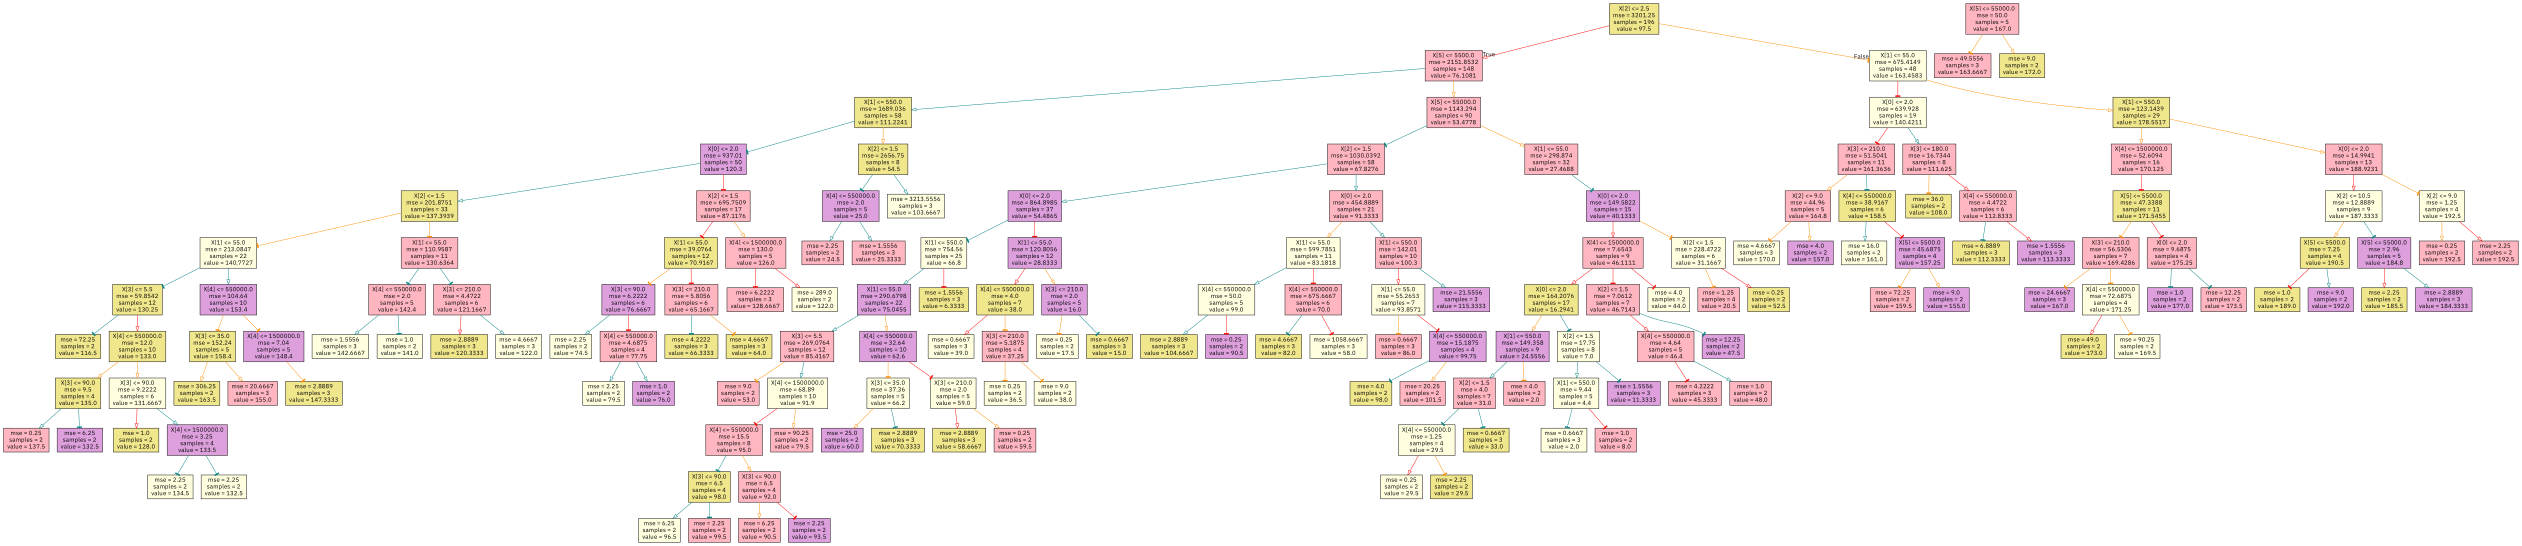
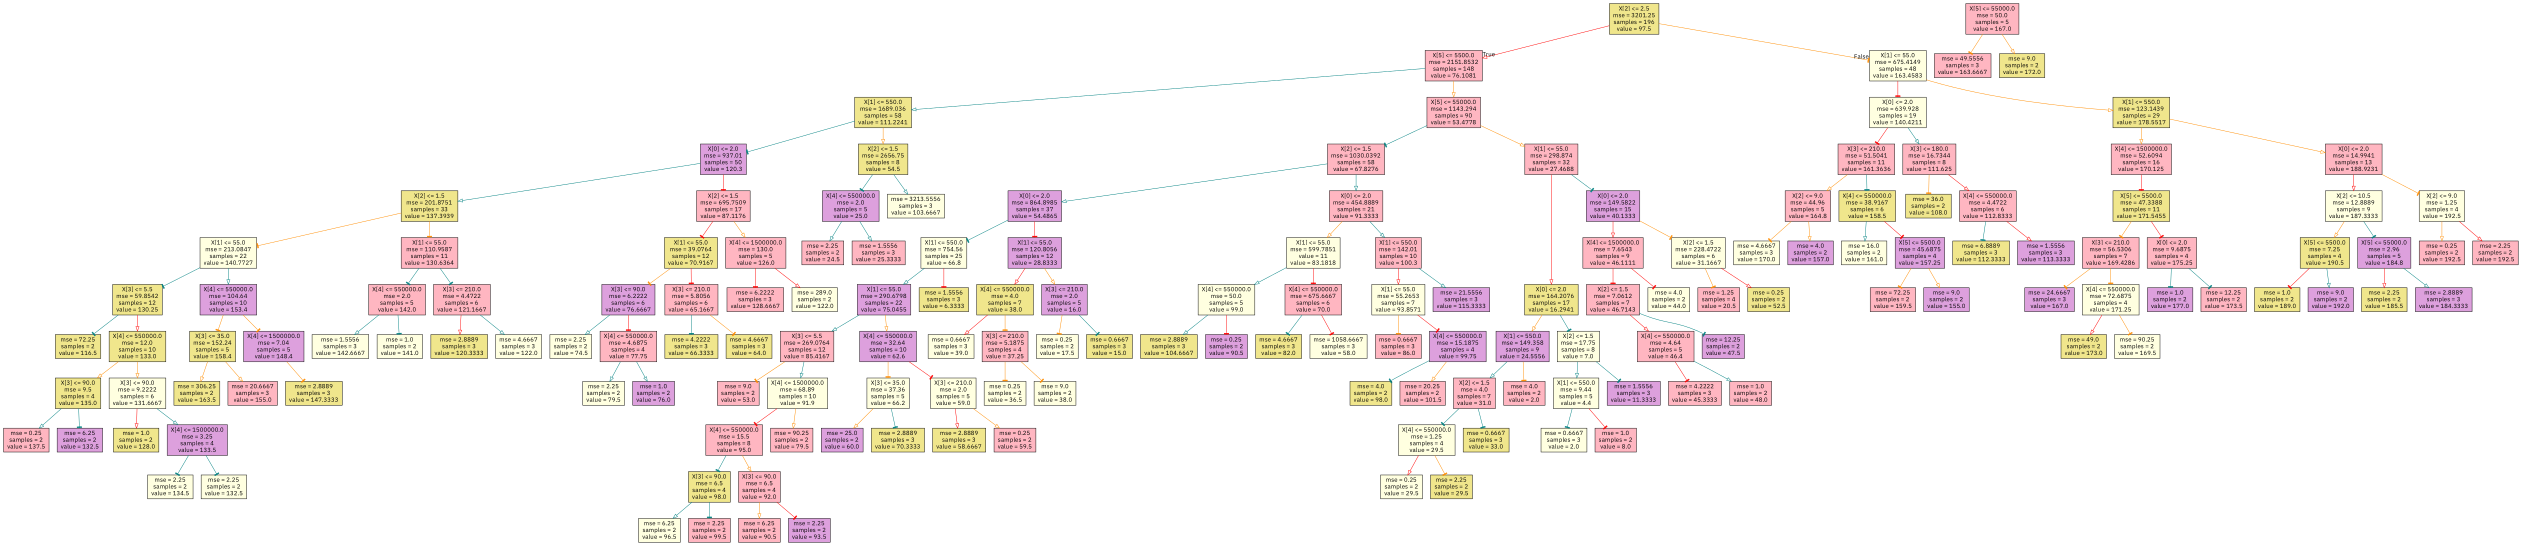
  digraph {
    fontname="IBM Plex Sans"
    node [fillcolor=lightpink fontname="IBM Plex Sans" shape=box style=filled]
    edge [arrowhead=tee color=teal fontname="IBM Plex Sans"]
    n1 [fillcolor=khaki label="X[2] <= 2.5\nmse = 3201.25\nsamples = 196\nvalue = 97.5"]
    n2 [label="X[5] <= 5500.0\nmse = 2151.8532\nsamples = 148\nvalue = 76.1081"]
    n3 [fillcolor=lightyellow label="X[1] <= 55.0\nmse = 675.4149\nsamples = 48\nvalue = 163.4583"]
    n4 [fillcolor=khaki label="X[1] <= 550.0\nmse = 1689.036\nsamples = 58\nvalue = 111.2241"]
    n5 [label="X[5] <= 55000.0\nmse = 1143.294\nsamples = 90\nvalue = 53.4778"]
    n6 [fillcolor=lightyellow label="X[0] <= 2.0\nmse = 639.928\nsamples = 19\nvalue = 140.4211"]
    n7 [fillcolor=khaki label="X[1] <= 550.0\nmse = 123.1439\nsamples = 29\nvalue = 178.5517"]
    n8 [fillcolor=plum label="X[0] <= 2.0\nmse = 937.01\nsamples = 50\nvalue = 120.3"]
    n9 [fillcolor=khaki label="X[2] <= 1.5\nmse = 2656.75\nsamples = 8\nvalue = 54.5"]
    n10 [label="X[2] <= 1.5\nmse = 1030.0392\nsamples = 58\nvalue = 67.8276"]
    n11 [label="X[1] <= 55.0\nmse = 298.874\nsamples = 32\nvalue = 27.4688"]
    n12 [fillcolor=khaki label="X[2] <= 1.5\nmse = 201.8751\nsamples = 33\nvalue = 137.3939"]
    n13 [label="X[2] <= 1.5\nmse = 695.7509\nsamples = 17\nvalue = 87.1176"]
    n14 [fillcolor=plum label="X[4] <= 550000.0\nmse = 2.0\nsamples = 5\nvalue = 25.0"]
    n15 [fillcolor=lightyellow label="mse = 3213.5556\nsamples = 3\nvalue = 103.6667"]
    n16 [fillcolor=lightyellow label="X[1] <= 55.0\nmse = 213.0847\nsamples = 22\nvalue = 140.7727"]
    n17 [label="X[1] <= 55.0\nmse = 110.9587\nsamples = 11\nvalue = 130.6364"]
    n18 [fillcolor=khaki label="X[1] <= 55.0\nmse = 39.0764\nsamples = 12\nvalue = 70.9167"]
    n19 [label="X[4] <= 1500000.0\nmse = 130.0\nsamples = 5\nvalue = 126.0"]
    n20 [fillcolor=khaki label="X[3] <= 5.5\nmse = 59.8542\nsamples = 12\nvalue = 130.25"]
    n21 [fillcolor=plum label="X[4] <= 550000.0\nmse = 104.64\nsamples = 10\nvalue = 153.4"]
-   n22 [label="X[4] <= 550000.0\nmse = 2.0\nsamples = 5\nvalue = 142.4"]
+   n22 [label="X[4] <= 550000.0\nmse = 2.0\nsamples = 5\nvalue = 142.0"]
    n23 [label="X[3] <= 210.0\nmse = 4.4722\nsamples = 6\nvalue = 121.1667"]
    n24 [fillcolor=khaki label="mse = 72.25\nsamples = 2\nvalue = 116.5"]
    n25 [fillcolor=khaki label="X[4] <= 550000.0\nmse = 12.0\nsamples = 10\nvalue = 133.0"]
    n26 [fillcolor=khaki label="X[3] <= 35.0\nmse = 152.24\nsamples = 5\nvalue = 158.4"]
    n27 [fillcolor=plum label="X[4] <= 1500000.0\nmse = 7.04\nsamples = 5\nvalue = 148.4"]
    n28 [fillcolor=khaki label="X[3] <= 90.0\nmse = 9.5\nsamples = 4\nvalue = 135.0"]
    n29 [fillcolor=lightyellow label="X[3] <= 90.0\nmse = 9.2222\nsamples = 6\nvalue = 131.6667"]
    n30 [label="mse = 0.25\nsamples = 2\nvalue = 137.5"]
    n31 [fillcolor=plum label="mse = 6.25\nsamples = 2\nvalue = 132.5"]
    n32 [fillcolor=khaki label="mse = 1.0\nsamples = 2\nvalue = 128.0"]
    n33 [fillcolor=plum label="X[4] <= 1500000.0\nmse = 3.25\nsamples = 4\nvalue = 133.5"]
    n34 [fillcolor=lightyellow label="mse = 2.25\nsamples = 2\nvalue = 134.5"]
    n35 [fillcolor=lightyellow label="mse = 2.25\nsamples = 2\nvalue = 132.5"]
    n36 [fillcolor=khaki label="mse = 306.25\nsamples = 2\nvalue = 163.5"]
    n37 [label="mse = 20.6667\nsamples = 3\nvalue = 155.0"]
    n38 [fillcolor=khaki label="mse = 2.8889\nsamples = 3\nvalue = 147.3333"]
    n39 [fillcolor=lightyellow label="mse = 1.5556\nsamples = 3\nvalue = 142.6667"]
    n40 [fillcolor=lightyellow label="mse = 1.0\nsamples = 2\nvalue = 141.0"]
    n41 [fillcolor=khaki label="mse = 2.8889\nsamples = 3\nvalue = 120.3333"]
    n42 [fillcolor=lightyellow label="mse = 4.6667\nsamples = 3\nvalue = 122.0"]
    n43 [fillcolor=plum label="X[3] <= 90.0\nmse = 6.2222\nsamples = 6\nvalue = 76.6667"]
    n44 [label="X[3] <= 210.0\nmse = 5.8056\nsamples = 6\nvalue = 65.1667"]
    n45 [label="mse = 6.2222\nsamples = 3\nvalue = 128.6667"]
    n46 [fillcolor=lightyellow label="mse = 289.0\nsamples = 2\nvalue = 122.0"]
    n47 [fillcolor=lightyellow label="mse = 2.25\nsamples = 2\nvalue = 74.5"]
    n48 [label="X[4] <= 550000.0\nmse = 4.6875\nsamples = 4\nvalue = 77.75"]
    n49 [fillcolor=khaki label="mse = 4.2222\nsamples = 3\nvalue = 66.3333"]
    n50 [fillcolor=khaki label="mse = 4.6667\nsamples = 3\nvalue = 64.0"]
    n51 [fillcolor=lightyellow label="mse = 2.25\nsamples = 2\nvalue = 79.5"]
    n52 [fillcolor=plum label="mse = 1.0\nsamples = 2\nvalue = 76.0"]
    n53 [label="mse = 2.25\nsamples = 2\nvalue = 24.5"]
    n54 [label="mse = 1.5556\nsamples = 3\nvalue = 25.3333"]
    n55 [fillcolor=plum label="X[0] <= 2.0\nmse = 864.8985\nsamples = 37\nvalue = 54.4865"]
    n56 [label="X[0] <= 2.0\nmse = 454.8889\nsamples = 21\nvalue = 91.3333"]
    n57 [fillcolor=plum label="X[0] <= 2.0\nmse = 149.5822\nsamples = 15\nvalue = 40.1333"]
    n58 [fillcolor=khaki label="X[0] <= 2.0\nmse = 164.2076\nsamples = 17\nvalue = 16.2941"]
    n59 [fillcolor=lightyellow label="X[1] <= 550.0\nmse = 754.56\nsamples = 25\nvalue = 66.8"]
    n60 [fillcolor=plum label="X[1] <= 55.0\nmse = 120.8056\nsamples = 12\nvalue = 28.8333"]
-   n61 [fillcolor=lightyellow label="X[1] <= 55.0\nmse = 599.7851\nsamples = 11\nvalue = 83.1818"]
+   n61 [fillcolor=lightyellow label="X[1] <= 55.0\nmse = 599.7851\nvalue = 11\nvalue = 83.1818"]
    n62 [label="X[1] <= 550.0\nmse = 142.01\nsamples = 10\nvalue = 100.3"]
    n63 [fillcolor=plum label="X[1] <= 55.0\nmse = 290.6798\nsamples = 22\nvalue = 75.0455"]
    n64 [fillcolor=khaki label="mse = 1.5556\nsamples = 3\nvalue = 6.3333"]
    n65 [fillcolor=khaki label="X[4] <= 550000.0\nmse = 4.0\nsamples = 7\nvalue = 38.0"]
    n66 [fillcolor=plum label="X[3] <= 210.0\nmse = 2.0\nsamples = 5\nvalue = 16.0"]
    n67 [label="X[3] <= 5.5\nmse = 269.0764\nsamples = 12\nvalue = 85.4167"]
    n68 [fillcolor=plum label="X[4] <= 550000.0\nmse = 32.64\nsamples = 10\nvalue = 62.6"]
    n69 [label="mse = 9.0\nsamples = 2\nvalue = 53.0"]
    n70 [fillcolor=lightyellow label="X[4] <= 1500000.0\nmse = 68.89\nsamples = 10\nvalue = 91.9"]
    n71 [fillcolor=lightyellow label="X[3] <= 35.0\nmse = 37.36\nsamples = 5\nvalue = 66.2"]
    n72 [fillcolor=lightyellow label="X[3] <= 210.0\nmse = 2.0\nsamples = 5\nvalue = 59.0"]
    n73 [label="X[4] <= 550000.0\nmse = 15.5\nsamples = 8\nvalue = 95.0"]
    n74 [label="mse = 90.25\nsamples = 2\nvalue = 79.5"]
    n75 [fillcolor=khaki label="X[3] <= 90.0\nmse = 6.5\nsamples = 4\nvalue = 98.0"]
    n76 [label="X[3] <= 90.0\nmse = 6.5\nsamples = 4\nvalue = 92.0"]
    n77 [fillcolor=lightyellow label="mse = 6.25\nsamples = 2\nvalue = 96.5"]
    n78 [label="mse = 2.25\nsamples = 2\nvalue = 99.5"]
    n79 [label="mse = 6.25\nsamples = 2\nvalue = 90.5"]
    n80 [fillcolor=plum label="mse = 2.25\nsamples = 2\nvalue = 93.5"]
    n81 [fillcolor=plum label="mse = 25.0\nsamples = 2\nvalue = 60.0"]
    n82 [fillcolor=khaki label="mse = 2.8889\nsamples = 3\nvalue = 70.3333"]
    n83 [fillcolor=khaki label="mse = 2.8889\nsamples = 3\nvalue = 58.6667"]
    n84 [label="mse = 0.25\nsamples = 2\nvalue = 59.5"]
    n85 [fillcolor=lightyellow label="mse = 0.6667\nsamples = 3\nvalue = 39.0"]
    n86 [label="X[3] <= 210.0\nmse = 5.1875\nsamples = 4\nvalue = 37.25"]
    n87 [fillcolor=lightyellow label="mse = 0.25\nsamples = 2\nvalue = 17.5"]
    n88 [fillcolor=khaki label="mse = 0.6667\nsamples = 3\nvalue = 15.0"]
    n89 [fillcolor=lightyellow label="mse = 0.25\nsamples = 2\nvalue = 36.5"]
    n90 [fillcolor=lightyellow label="mse = 9.0\nsamples = 2\nvalue = 38.0"]
    n91 [fillcolor=lightyellow label="X[4] <= 550000.0\nmse = 50.0\nsamples = 5\nvalue = 99.0"]
    n92 [label="X[4] <= 550000.0\nmse = 675.6667\nsamples = 6\nvalue = 70.0"]
    n93 [fillcolor=lightyellow label="X[1] <= 55.0\nmse = 55.2653\nsamples = 7\nvalue = 93.8571"]
    n94 [fillcolor=plum label="mse = 21.5556\nsamples = 3\nvalue = 115.3333"]
    n95 [fillcolor=khaki label="mse = 2.8889\nsamples = 3\nvalue = 104.6667"]
    n96 [fillcolor=plum label="mse = 0.25\nsamples = 2\nvalue = 90.5"]
    n97 [fillcolor=khaki label="mse = 4.6667\nsamples = 3\nvalue = 82.0"]
    n98 [fillcolor=lightyellow label="mse = 1058.6667\nsamples = 3\nvalue = 58.0"]
    n99 [label="mse = 0.6667\nsamples = 3\nvalue = 86.0"]
    n100 [fillcolor=plum label="X[4] <= 550000.0\nmse = 15.1875\nsamples = 4\nvalue = 99.75"]
    n101 [fillcolor=khaki label="mse = 4.0\nsamples = 2\nvalue = 98.0"]
    n102 [label="mse = 20.25\nsamples = 2\nvalue = 101.5"]
    n103 [label="X[4] <= 1500000.0\nmse = 7.6543\nsamples = 9\nvalue = 46.1111"]
    n104 [fillcolor=lightyellow label="X[2] <= 1.5\nmse = 228.4722\nsamples = 6\nvalue = 31.1667"]
    n105 [fillcolor=plum label="X[1] <= 550.0\nmse = 149.358\nsamples = 9\nvalue = 24.5556"]
    n106 [fillcolor=lightyellow label="X[2] <= 1.5\nmse = 17.75\nsamples = 8\nvalue = 7.0"]
    n107 [label="X[2] <= 1.5\nmse = 7.0612\nsamples = 7\nvalue = 46.7143"]
    n108 [fillcolor=lightyellow label="mse = 4.0\nsamples = 2\nvalue = 44.0"]
    n109 [label="mse = 1.25\nsamples = 4\nvalue = 20.5"]
    n110 [fillcolor=khaki label="mse = 0.25\nsamples = 2\nvalue = 52.5"]
    n111 [label="X[4] <= 550000.0\nmse = 4.64\nsamples = 5\nvalue = 46.4"]
    n112 [fillcolor=plum label="mse = 12.25\nsamples = 2\nvalue = 47.5"]
    n113 [label="mse = 4.2222\nsamples = 3\nvalue = 45.3333"]
    n114 [label="mse = 1.0\nsamples = 2\nvalue = 48.0"]
    n115 [label="X[2] <= 1.5\nmse = 4.0\nsamples = 7\nvalue = 31.0"]
    n116 [label="mse = 4.0\nsamples = 2\nvalue = 2.0"]
    n117 [fillcolor=lightyellow label="X[1] <= 550.0\nmse = 9.44\nsamples = 5\nvalue = 4.4"]
    n118 [fillcolor=plum label="mse = 1.5556\nsamples = 3\nvalue = 11.3333"]
    n119 [fillcolor=lightyellow label="X[4] <= 550000.0\nmse = 1.25\nsamples = 4\nvalue = 29.5"]
    n120 [fillcolor=khaki label="mse = 0.6667\nsamples = 3\nvalue = 33.0"]
    n121 [fillcolor=lightyellow label="mse = 0.25\nsamples = 2\nvalue = 29.5"]
    n122 [fillcolor=khaki label="mse = 2.25\nsamples = 2\nvalue = 29.5"]
    n123 [fillcolor=lightyellow label="mse = 0.6667\nsamples = 3\nvalue = 2.0"]
    n124 [label="mse = 1.0\nsamples = 2\nvalue = 8.0"]
    n125 [label="X[3] <= 210.0\nmse = 51.5041\nsamples = 11\nvalue = 161.3636"]
    n126 [label="X[3] <= 180.0\nmse = 16.7344\nsamples = 8\nvalue = 111.625"]
    n127 [label="X[4] <= 1500000.0\nmse = 52.6094\nsamples = 16\nvalue = 170.125"]
    n128 [label="X[0] <= 2.0\nmse = 14.9941\nsamples = 13\nvalue = 188.9231"]
    n129 [label="X[2] <= 9.0\nmse = 44.96\nsamples = 5\nvalue = 164.8"]
    n130 [fillcolor=khaki label="X[4] <= 550000.0\nmse = 38.9167\nsamples = 6\nvalue = 158.5"]
    n131 [fillcolor=khaki label="mse = 36.0\nsamples = 2\nvalue = 108.0"]
    n132 [label="X[4] <= 550000.0\nmse = 4.4722\nsamples = 6\nvalue = 112.8333"]
    n133 [fillcolor=lightyellow label="mse = 4.6667\nsamples = 3\nvalue = 170.0"]
    n134 [fillcolor=plum label="mse = 4.0\nsamples = 2\nvalue = 157.0"]
    n135 [fillcolor=lightyellow label="mse = 16.0\nsamples = 2\nvalue = 161.0"]
    n136 [fillcolor=plum label="X[5] <= 5500.0\nmse = 45.6875\nsamples = 4\nvalue = 157.25"]
    n137 [label="mse = 72.25\nsamples = 2\nvalue = 159.5"]
    n138 [fillcolor=plum label="mse = 9.0\nsamples = 2\nvalue = 155.0"]
    n139 [fillcolor=khaki label="mse = 6.8889\nsamples = 3\nvalue = 112.3333"]
    n140 [fillcolor=plum label="mse = 1.5556\nsamples = 3\nvalue = 113.3333"]
    n141 [fillcolor=khaki label="X[5] <= 5500.0\nmse = 47.3388\nsamples = 11\nvalue = 171.5455"]
    n142 [fillcolor=lightyellow label="X[2] <= 10.5\nmse = 12.8889\nsamples = 9\nvalue = 187.3333"]
    n143 [fillcolor=lightyellow label="X[2] <= 9.0\nmse = 1.25\nsamples = 4\nvalue = 192.5"]
    n144 [label="X[3] <= 210.0\nmse = 56.5306\nsamples = 7\nvalue = 169.4286"]
    n145 [label="X[0] <= 2.0\nmse = 9.6875\nsamples = 4\nvalue = 175.25"]
    n146 [label="X[5] <= 55000.0\nmse = 50.0\nsamples = 5\nvalue = 167.0"]
    n147 [label="mse = 49.5556\nsamples = 3\nvalue = 163.6667"]
    n148 [fillcolor=khaki label="mse = 9.0\nsamples = 2\nvalue = 172.0"]
    n149 [fillcolor=plum label="mse = 24.6667\nsamples = 3\nvalue = 167.0"]
    n150 [fillcolor=lightyellow label="X[4] <= 550000.0\nmse = 72.6875\nsamples = 4\nvalue = 171.25"]
    n151 [fillcolor=plum label="mse = 1.0\nsamples = 2\nvalue = 177.0"]
    n152 [label="mse = 12.25\nsamples = 2\nvalue = 173.5"]
    n153 [fillcolor=khaki label="mse = 49.0\nsamples = 2\nvalue = 173.0"]
    n154 [fillcolor=lightyellow label="mse = 90.25\nsamples = 2\nvalue = 169.5"]
    n155 [fillcolor=khaki label="X[5] <= 5500.0\nmse = 7.25\nsamples = 4\nvalue = 190.5"]
    n156 [fillcolor=plum label="X[5] <= 55000.0\nmse = 2.96\nsamples = 5\nvalue = 184.8"]
    n157 [label="mse = 0.25\nsamples = 2\nvalue = 192.5"]
    n158 [label="mse = 2.25\nsamples = 2\nvalue = 192.5"]
    n159 [fillcolor=khaki label="mse = 1.0\nsamples = 2\nvalue = 189.0"]
    n160 [fillcolor=plum label="mse = 9.0\nsamples = 2\nvalue = 192.0"]
    n161 [fillcolor=khaki label="mse = 2.25\nsamples = 2\nvalue = 185.5"]
    n162 [fillcolor=plum label="mse = 2.8889\nsamples = 3\nvalue = 184.3333"]
    n1 -> n2 [arrowhead=onormal color=red headlabel=True labelangle=45 labeldistance=2.5]
    n1 -> n3 [color=darkorange headlabel=False labelangle=-45 labeldistance=2.5]
    n2 -> n4 [arrowhead=onormal]
    n2 -> n5 [arrowhead=onormal color=darkorange]
    n3 -> n6 [color=red]
    n3 -> n7 [arrowhead=onormal color=darkorange]
    n4 -> n8
    n4 -> n9 [arrowhead=onormal color=darkorange]
    n5 -> n10
    n5 -> n11 [arrowhead=onormal color=darkorange]
    n6 -> n125 [color=red]
    n6 -> n126 [arrowhead=onormal]
    n7 -> n127 [arrowhead=onormal color=darkorange]
    n7 -> n128 [arrowhead=onormal color=darkorange]
    n8 -> n12 [arrowhead=onormal]
    n8 -> n13 [color=red]
    n9 -> n14
    n9 -> n15 [arrowhead=onormal]
    n10 -> n55 [arrowhead=onormal]
    n10 -> n56 [arrowhead=onormal]
    n11 -> n57
-   n103 -> n58 [arrowhead=onormal color=red]
+   n11 -> n58 [arrowhead=onormal color=red]
    n12 -> n16 [color=darkorange]
    n12 -> n17 [color=darkorange]
    n13 -> n18 [color=red]
    n13 -> n19 [arrowhead=onormal color=darkorange]
    n14 -> n53 [arrowhead=onormal]
    n14 -> n54 [arrowhead=onormal]
    n16 -> n20
    n16 -> n21 [arrowhead=onormal]
    n17 -> n22
    n17 -> n23
    n18 -> n43 [color=darkorange]
    n18 -> n44 [color=red]
    n19 -> n45 [color=red]
    n19 -> n46 [arrowhead=onormal color=red]
    n20 -> n24
    n20 -> n25 [arrowhead=onormal color=red]
    n21 -> n26 [color=darkorange]
    n21 -> n27 [color=darkorange]
    n22 -> n39 [arrowhead=onormal]
    n22 -> n40
    n23 -> n41 [arrowhead=onormal color=red]
    n23 -> n42 [arrowhead=onormal]
    n25 -> n28 [arrowhead=onormal color=darkorange]
    n25 -> n29 [arrowhead=onormal color=darkorange]
    n26 -> n36 [arrowhead=onormal color=darkorange]
    n26 -> n37 [arrowhead=onormal color=darkorange]
    n27 -> n38 [color=darkorange]
    n28 -> n30 [arrowhead=onormal]
    n28 -> n31
    n29 -> n32 [arrowhead=onormal color=red]
    n29 -> n33 [arrowhead=onormal]
    n33 -> n34
    n33 -> n35
    n43 -> n47 [arrowhead=onormal]
    n43 -> n48 [color=red]
    n44 -> n49
    n44 -> n50 [color=darkorange]
    n48 -> n51 [arrowhead=onormal]
    n48 -> n52 [arrowhead=onormal]
    n55 -> n59
    n55 -> n60 [color=red]
    n56 -> n61 [arrowhead=onormal color=darkorange]
    n56 -> n62 [arrowhead=onormal]
    n57 -> n103 [arrowhead=onormal color=red]
    n57 -> n104 [color=darkorange]
    n58 -> n105 [arrowhead=onormal color=darkorange]
    n58 -> n106
    n59 -> n63 [arrowhead=onormal]
    n59 -> n64 [color=red]
    n60 -> n65 [arrowhead=onormal color=red]
    n60 -> n66 [arrowhead=onormal color=darkorange]
    n61 -> n91 [arrowhead=onormal]
    n61 -> n92 [color=red]
    n62 -> n93 [arrowhead=onormal color=red]
    n62 -> n94 [arrowhead=onormal]
    n63 -> n67 [arrowhead=onormal]
    n63 -> n68 [arrowhead=onormal color=darkorange]
    n65 -> n85 [arrowhead=onormal color=red]
    n65 -> n86 [color=darkorange]
    n66 -> n87 [color=darkorange]
    n66 -> n88
    n67 -> n69 [color=darkorange]
    n67 -> n70 [arrowhead=onormal]
    n68 -> n71 [color=darkorange]
    n68 -> n72 [color=red]
    n70 -> n73 [color=red]
    n70 -> n74 [arrowhead=onormal color=darkorange]
    n71 -> n81 [arrowhead=onormal color=darkorange]
    n71 -> n82
    n72 -> n83 [arrowhead=onormal color=red]
    n72 -> n84 [arrowhead=onormal color=darkorange]
    n73 -> n75
    n73 -> n76 [arrowhead=onormal color=darkorange]
    n75 -> n77 [arrowhead=onormal]
    n75 -> n78
    n76 -> n79 [arrowhead=onormal color=darkorange]
    n76 -> n80 [color=red]
    n86 -> n89 [color=darkorange]
    n86 -> n90 [color=darkorange]
    n91 -> n95 [arrowhead=onormal]
    n91 -> n96 [color=red]
    n92 -> n97
    n92 -> n98 [color=red]
    n93 -> n99 [color=darkorange]
    n93 -> n100 [color=red]
    n100 -> n101
    n100 -> n102 [arrowhead=onormal color=darkorange]
    n103 -> n107 [color=red]
    n103 -> n108 [color=red]
    n104 -> n109 [color=darkorange]
    n104 -> n110 [arrowhead=onormal color=red]
    n105 -> n115 [arrowhead=onormal]
    n105 -> n116 [color=darkorange]
    n106 -> n117 [arrowhead=onormal]
    n106 -> n118
    n107 -> n111 [arrowhead=onormal color=red]
    n107 -> n112
    n111 -> n113 [color=red]
    n111 -> n114 [arrowhead=onormal]
    n115 -> n119
    n115 -> n120
    n117 -> n123
    n117 -> n124 [color=red]
    n119 -> n121 [arrowhead=onormal color=red]
    n119 -> n122 [color=darkorange]
    n125 -> n129 [arrowhead=onormal color=darkorange]
    n125 -> n130
    n126 -> n131 [color=darkorange]
    n126 -> n132 [arrowhead=onormal color=red]
    n127 -> n141 [color=red]
    n128 -> n142 [arrowhead=onormal color=red]
    n128 -> n143 [color=darkorange]
    n129 -> n133 [color=darkorange]
    n129 -> n134 [arrowhead=onormal color=darkorange]
    n130 -> n135 [arrowhead=onormal]
    n130 -> n136 [color=red]
    n132 -> n139
    n132 -> n140 [arrowhead=onormal color=red]
    n136 -> n137 [color=darkorange]
    n136 -> n138 [arrowhead=onormal color=darkorange]
    n141 -> n144 [color=darkorange]
    n141 -> n145 [color=red]
    n142 -> n155 [arrowhead=onormal color=darkorange]
    n142 -> n156
    n143 -> n157 [arrowhead=onormal color=darkorange]
    n143 -> n158 [arrowhead=onormal color=red]
    n144 -> n149 [color=darkorange]
    n144 -> n150 [color=darkorange]
    n145 -> n151
    n145 -> n152
    n146 -> n147 [color=darkorange]
    n146 -> n148 [arrowhead=onormal color=darkorange]
    n150 -> n153 [arrowhead=onormal color=red]
    n150 -> n154 [color=darkorange]
    n155 -> n159 [color=red]
    n155 -> n160 [arrowhead=onormal]
    n156 -> n161 [arrowhead=onormal color=red]
    n156 -> n162 [arrowhead=onormal]
  }
